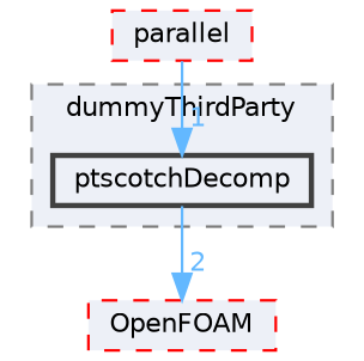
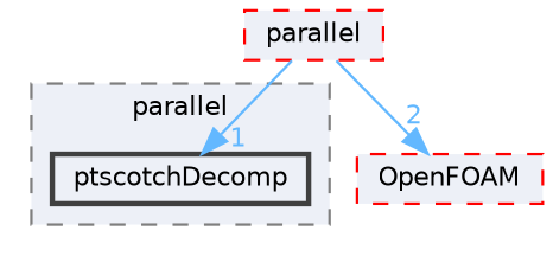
  digraph {
    compound=true
    node [color=red fillcolor="#edf0f7" fontname=Helvetica fontsize=10 shape=box style="filled,dashed"]
    edge [color=steelblue1 fontcolor=steelblue1 fontname=Helvetica fontsize=10 labeldistance=1.5 labelfontname=Helvetica labelfontsize=10]
    n1 [color=grey25 height=0.2 label=ptscotchDecomp style="filled,bold" width=0.4]
    n2 [height=0.2 label=OpenFOAM width=0.4]
    n3 [height=0.2 label=parallel width=0.4]
    subgraph cluster_1 {
      bgcolor="#edf0f7"
      fontname=Helvetica
      fontsize=10
-     label=dummyThirdParty
+     label=parallel
      pencolor=grey50
      style="filled,dashed"
      n1
    }
-   n1 -> n2 [headlabel=2]
+   n3 -> n2 [headlabel=2]
    n3 -> n1 [headlabel=1]
  }
